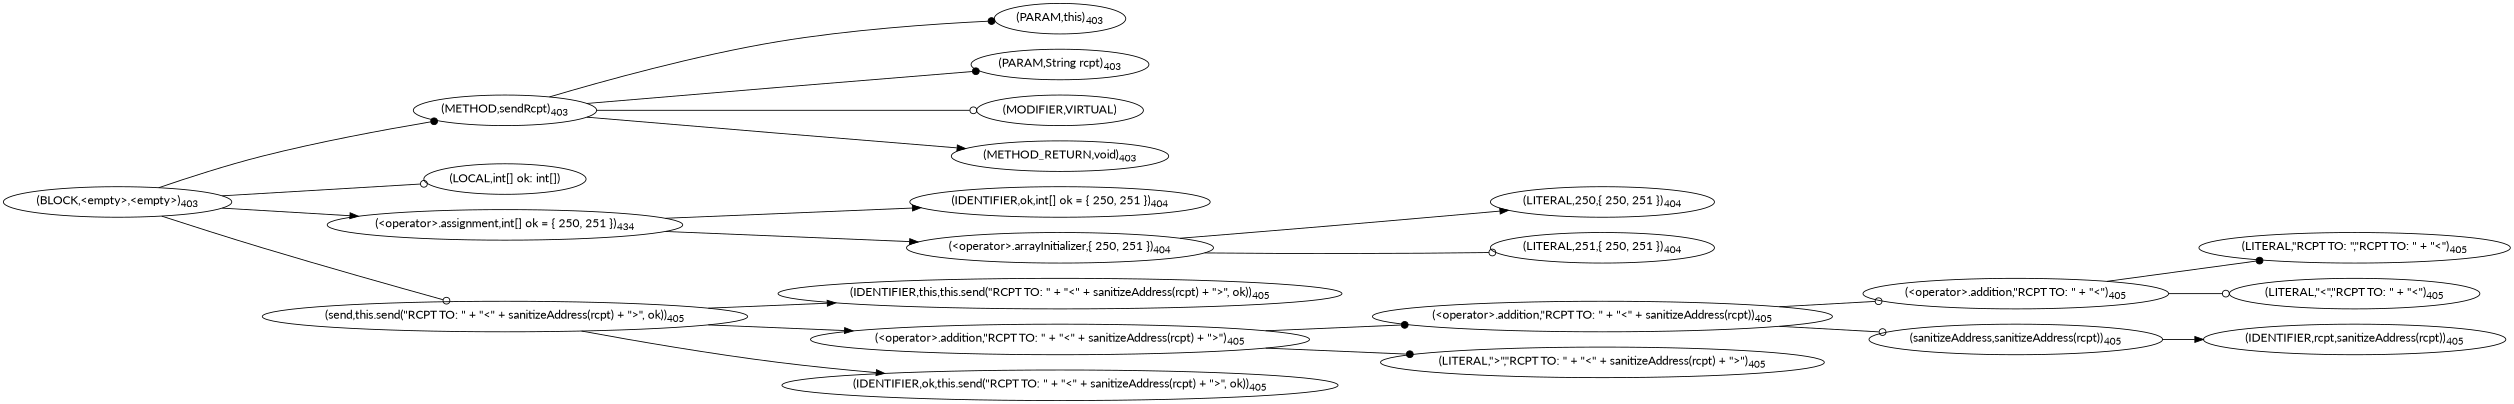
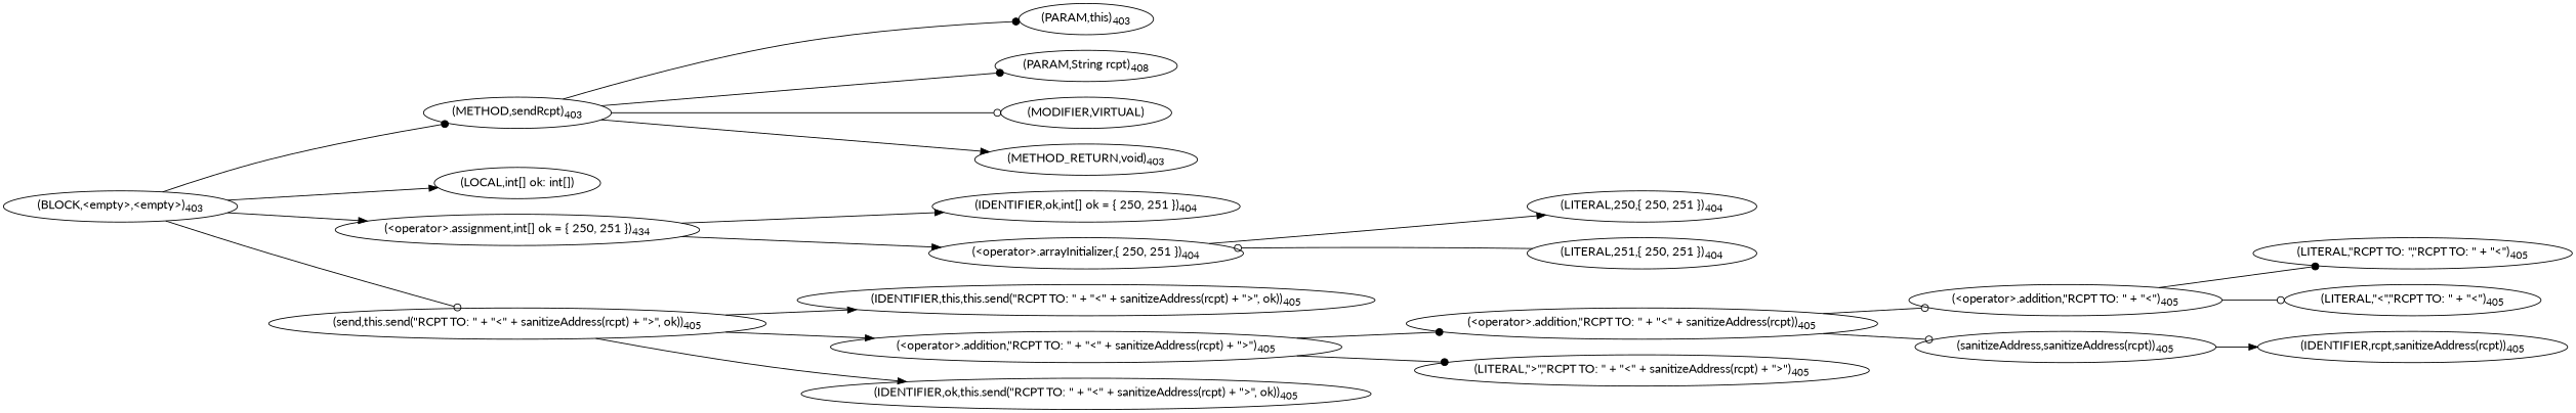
  digraph {
    fontname=Lato
    rankdir=LR
    node [fontname=Lato]
    edge [arrowhead=normal fontname=Lato]
    n1 [label=<(METHOD,sendRcpt)<SUB>403</SUB>>]
    n2 [label=<(PARAM,this)<SUB>403</SUB>>]
-   n3 [label=<(PARAM,String rcpt)<SUB>403</SUB>>]
+   n3 [label=<(PARAM,String rcpt)<SUB>408</SUB>>]
    n4 [label=<(MODIFIER,VIRTUAL)>]
    n5 [label=<(METHOD_RETURN,void)<SUB>403</SUB>>]
    n6 [label=<(BLOCK,&lt;empty&gt;,&lt;empty&gt;)<SUB>403</SUB>>]
    n7 [label=<(LOCAL,int[] ok: int[])>]
    n8 [label=<(&lt;operator&gt;.assignment,int[] ok = { 250, 251 })<SUB>434</SUB>>]
    n9 [label=<(send,this.send(&quot;RCPT TO: &quot; + &quot;&lt;&quot; + sanitizeAddress(rcpt) + &quot;&gt;&quot;, ok))<SUB>405</SUB>>]
    n10 [label=<(IDENTIFIER,ok,int[] ok = { 250, 251 })<SUB>404</SUB>>]
    n11 [label=<(&lt;operator&gt;.arrayInitializer,{ 250, 251 })<SUB>404</SUB>>]
    n12 [label=<(IDENTIFIER,this,this.send(&quot;RCPT TO: &quot; + &quot;&lt;&quot; + sanitizeAddress(rcpt) + &quot;&gt;&quot;, ok))<SUB>405</SUB>>]
    n13 [label=<(&lt;operator&gt;.addition,&quot;RCPT TO: &quot; + &quot;&lt;&quot; + sanitizeAddress(rcpt) + &quot;&gt;&quot;)<SUB>405</SUB>>]
    n14 [label=<(IDENTIFIER,ok,this.send(&quot;RCPT TO: &quot; + &quot;&lt;&quot; + sanitizeAddress(rcpt) + &quot;&gt;&quot;, ok))<SUB>405</SUB>>]
    n15 [label=<(LITERAL,250,{ 250, 251 })<SUB>404</SUB>>]
    n16 [label=<(LITERAL,251,{ 250, 251 })<SUB>404</SUB>>]
    n17 [label=<(&lt;operator&gt;.addition,&quot;RCPT TO: &quot; + &quot;&lt;&quot; + sanitizeAddress(rcpt))<SUB>405</SUB>>]
    n18 [label=<(LITERAL,&quot;&gt;&quot;,&quot;RCPT TO: &quot; + &quot;&lt;&quot; + sanitizeAddress(rcpt) + &quot;&gt;&quot;)<SUB>405</SUB>>]
    n19 [label=<(&lt;operator&gt;.addition,&quot;RCPT TO: &quot; + &quot;&lt;&quot;)<SUB>405</SUB>>]
    n20 [label=<(sanitizeAddress,sanitizeAddress(rcpt))<SUB>405</SUB>>]
    n21 [label=<(LITERAL,&quot;RCPT TO: &quot;,&quot;RCPT TO: &quot; + &quot;&lt;&quot;)<SUB>405</SUB>>]
    n22 [label=<(LITERAL,&quot;&lt;&quot;,&quot;RCPT TO: &quot; + &quot;&lt;&quot;)<SUB>405</SUB>>]
    n23 [label=<(IDENTIFIER,rcpt,sanitizeAddress(rcpt))<SUB>405</SUB>>]
    n1 -> n2 [arrowhead=dot]
    n1 -> n3 [arrowhead=dot]
    n1 -> n4 [arrowhead=odot]
    n1 -> n5
    n6 -> n1 [arrowhead=dot]
-   n6 -> n7 [arrowhead=odot]
+   n6 -> n7
    n6 -> n8
    n6 -> n9 [arrowhead=odot]
    n8 -> n10
    n8 -> n11
    n9 -> n12
    n9 -> n13
    n9 -> n14
    n11 -> n15
-   n11 -> n16 [arrowhead=odot]
+   n16 -> n11 [arrowhead=odot]
    n13 -> n17 [arrowhead=dot]
    n13 -> n18 [arrowhead=dot]
    n17 -> n19 [arrowhead=odot]
    n17 -> n20 [arrowhead=odot]
    n19 -> n21 [arrowhead=dot]
    n19 -> n22 [arrowhead=odot]
    n20 -> n23
  }
